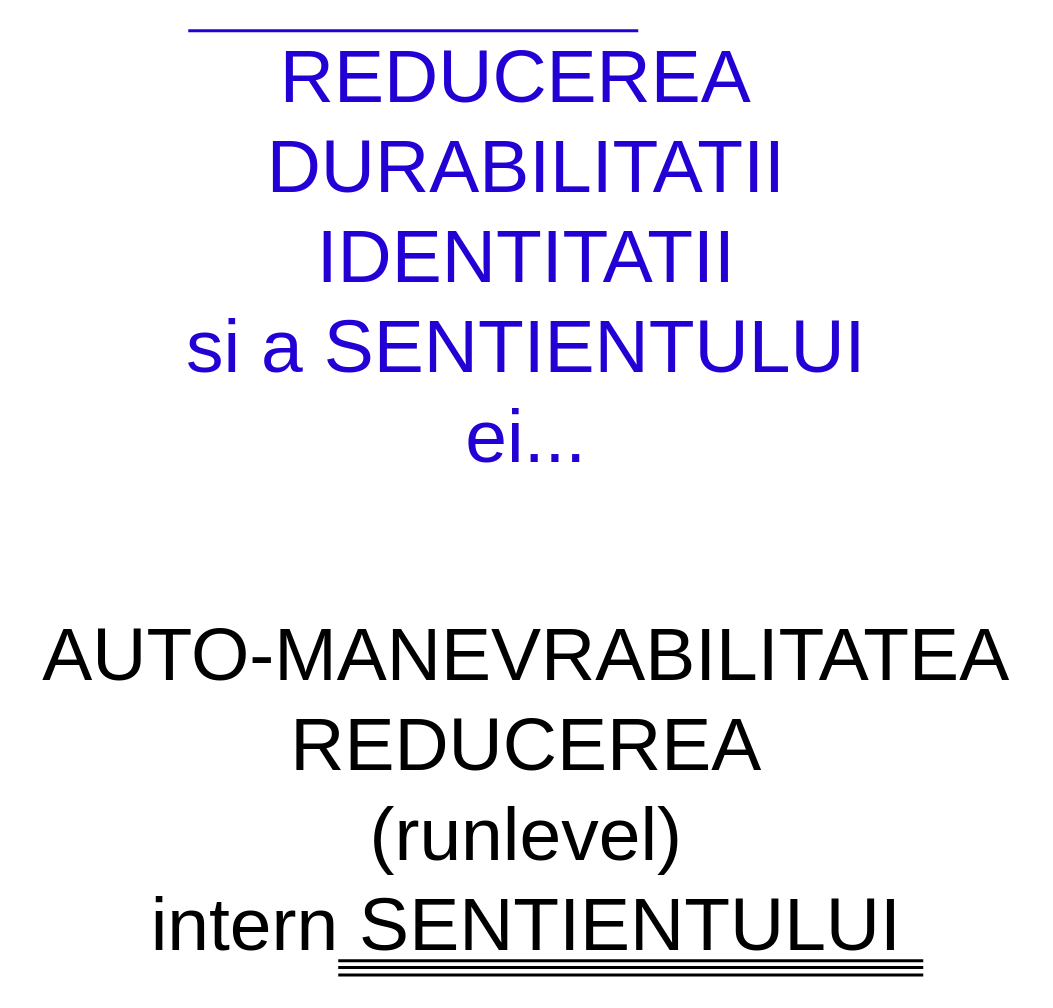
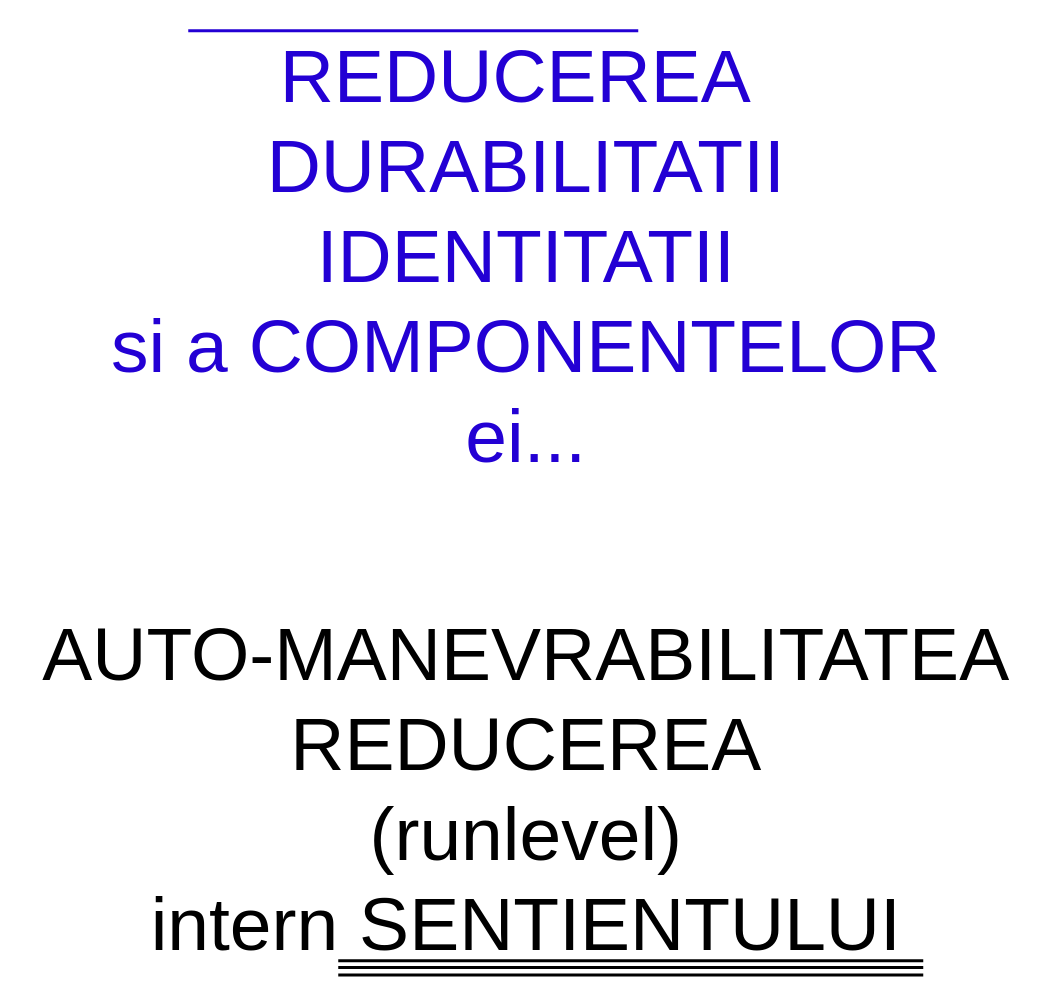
  <mxCell id="0" />
  <mxCell id="1" parent="0" />
- <mxCell id="2" value="&lt;font style=&quot;font-size: 50px&quot; color=&quot;#2300d4&quot;&gt;REDUCEREA&amp;nbsp;&lt;br&gt;DURABILITATII&lt;br&gt;IDENTITATII&lt;br&gt;si a SENTIENTULUI&lt;br&gt;ei...&lt;br&gt;&lt;/font&gt;" style="text;html=1;align=center;verticalAlign=middle;resizable=0;points=[];autosize=1;strokeColor=none;fillColor=none;" vertex="1" parent="1"><mxGeometry x="65" y="100" width="570" height="140" as="geometry" /></mxCell>
+ <mxCell id="2" value="&lt;font style=&quot;font-size: 50px&quot; color=&quot;#2300d4&quot;&gt;REDUCEREA&amp;nbsp;&lt;br&gt;DURABILITATII&lt;br&gt;IDENTITATII&lt;br&gt;si a COMPONENTELOR&lt;br&gt;ei...&lt;br&gt;&lt;/font&gt;" style="text;html=1;align=center;verticalAlign=middle;resizable=0;points=[];autosize=1;strokeColor=none;fillColor=none;" vertex="1" parent="1"><mxGeometry x="65" y="100" width="570" height="140" as="geometry" /></mxCell>
  <mxCell id="3" value="&lt;font color=&quot;#000000&quot;&gt;AUTO-MANEVRABILITATEA&lt;br&gt;REDUCEREA&lt;br&gt;(runlevel)&lt;br&gt;intern SENTIENTULUI&lt;br&gt;&lt;/font&gt;" style="text;html=1;align=center;verticalAlign=middle;resizable=0;points=[];autosize=1;strokeColor=none;fillColor=none;fontSize=50;fontColor=#2300D4;" vertex="1" parent="1"><mxGeometry x="20" y="400" width="660" height="250" as="geometry" /></mxCell>
  <mxCell id="4" value="" style="endArrow=none;html=1;rounded=0;fontSize=50;fontColor=#000000;strokeWidth=2;" edge="1" parent="1"><mxGeometry width="50" height="50" relative="1" as="geometry"><mxPoint x="225" y="640" as="sourcePoint" /><mxPoint x="615" y="640" as="targetPoint" /></mxGeometry></mxCell>
  <mxCell id="5" value="" style="endArrow=none;html=1;rounded=0;fontSize=50;fontColor=#000000;strokeWidth=2;" edge="1" parent="1"><mxGeometry width="50" height="50" relative="1" as="geometry"><mxPoint x="225" y="644.57" as="sourcePoint" /><mxPoint x="615" y="644.57" as="targetPoint" /></mxGeometry></mxCell>
  <mxCell id="6" value="" style="endArrow=none;html=1;rounded=0;fontSize=50;fontColor=#000000;strokeWidth=2;" edge="1" parent="1"><mxGeometry width="50" height="50" relative="1" as="geometry"><mxPoint x="225" y="649.57" as="sourcePoint" /><mxPoint x="615" y="649.57" as="targetPoint" /></mxGeometry></mxCell>
  <mxCell id="7" value="" style="endArrow=none;html=1;rounded=0;fontSize=50;fontColor=#000000;strokeWidth=2;strokeColor=#2300D4;" edge="1" parent="1"><mxGeometry width="50" height="50" relative="1" as="geometry"><mxPoint x="125" y="20" as="sourcePoint" /><mxPoint x="425" y="20" as="targetPoint" /></mxGeometry></mxCell>
